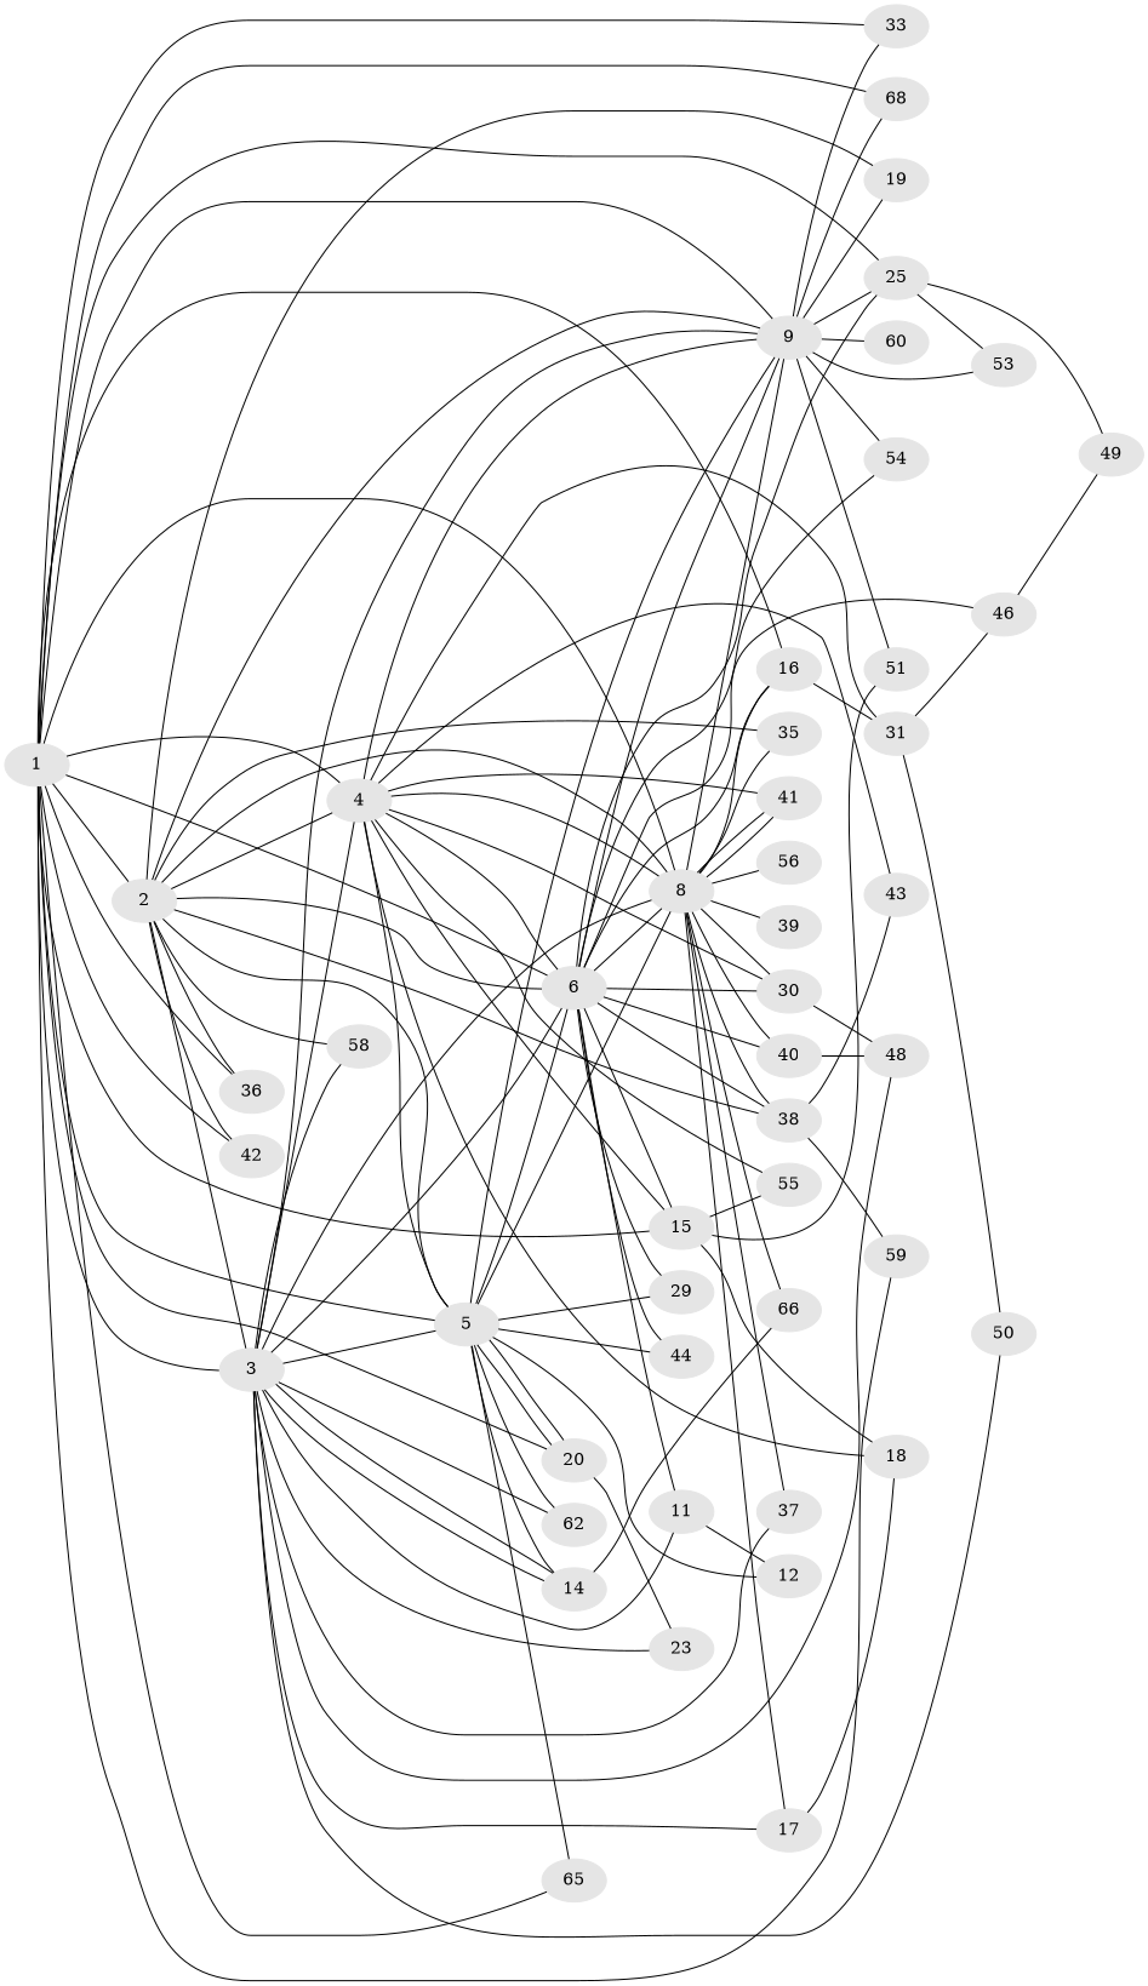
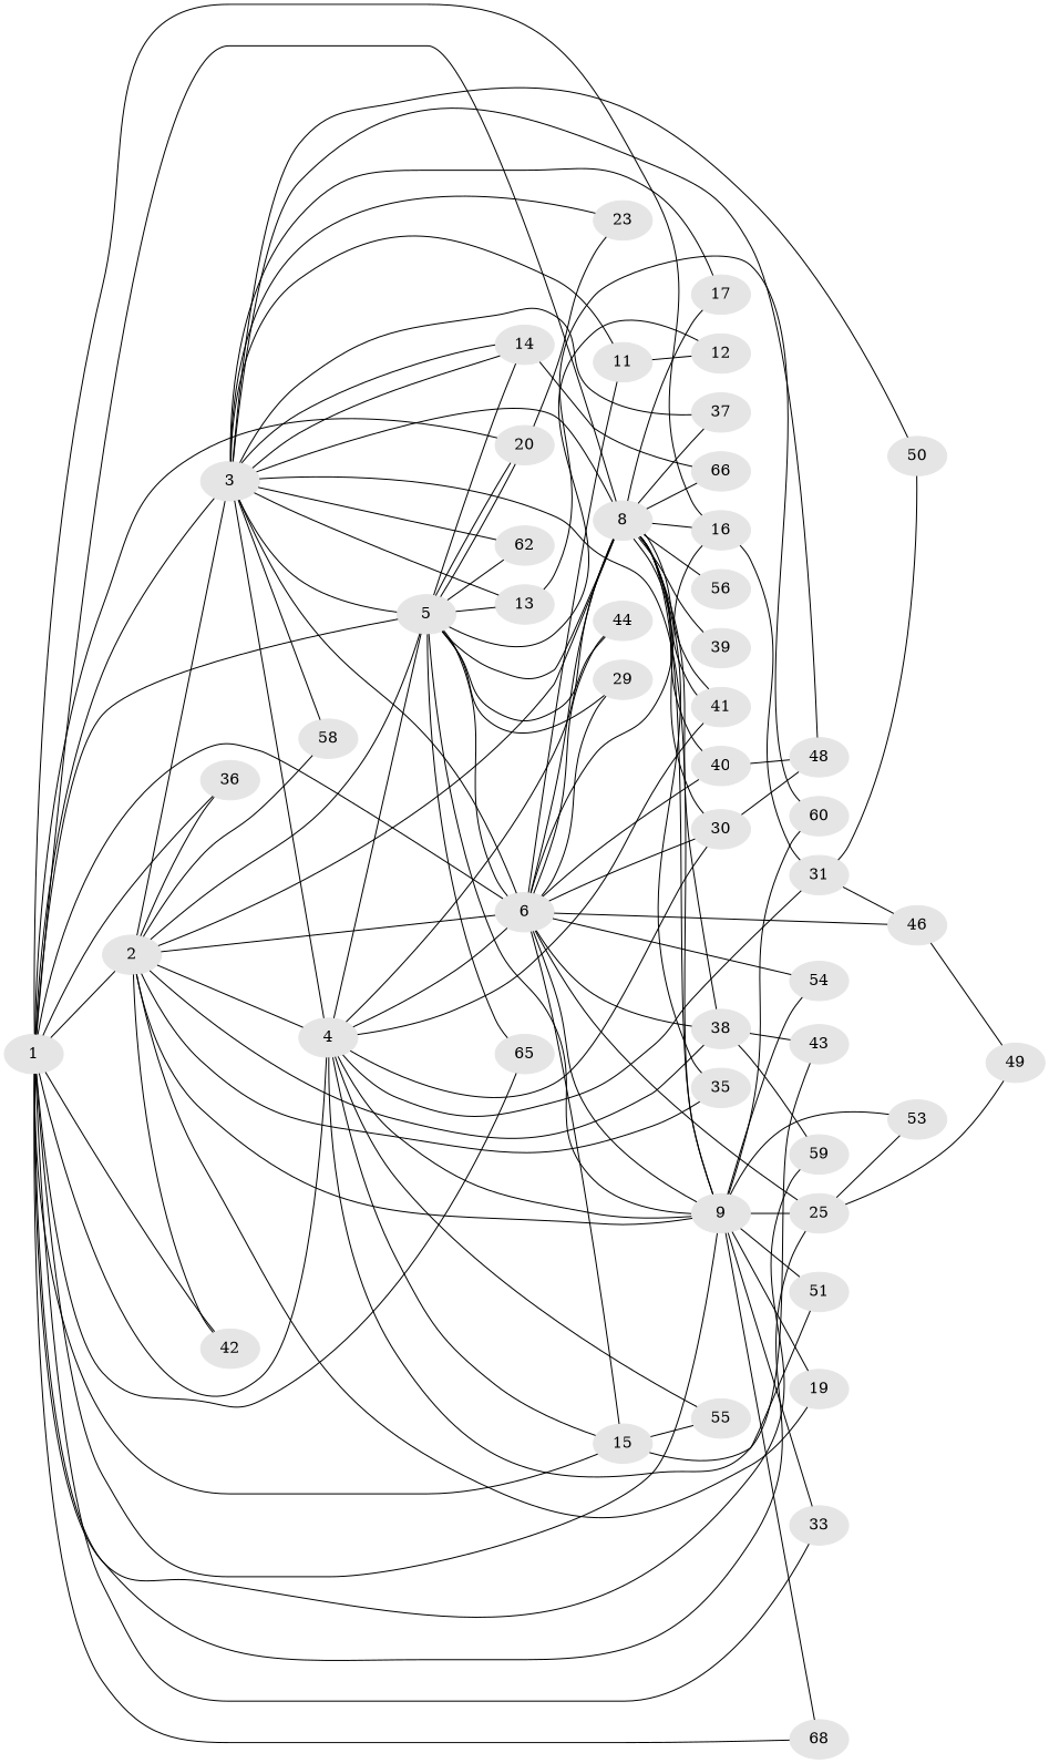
  graph {
    rankdir=LR
    node [color=gray90 style=filled]
    1 [super="+21"]
    2 [super="+26"]
    3 [super="+22"]
    4 [super="+52"]
    5 [super="+61"]
    6 [super="+7"]
    8 [super="+10"]
    9 [super="+28"]
    15 [super="+57"]
    16 [super="+47"]
    20 [super="+69"]
    25 [super="+27"]
    33
    36
    42
    59
    65
    68
    19
    35
    38 [super="+45"]
    58
    11
+   13
    14 [super="+24"]
    17
    23
    37 [super="+67"]
    48 [super="+63"]
    50
    62
-   18 [super="+34"]
    30 [super="+32"]
    31
    41
    43
    55
    12
    29
    44
    46 [super="+64"]
    40
    54
    39
    56
    66
    51
    53
    60
    49
    1 -- 2
    1 -- 3
    1 -- 4
    1 -- 5
    1 -- 6 [weight=2]
    1 -- 8 [weight=2]
    1 -- 9 [weight=2]
    1 -- 15
    1 -- 16
    1 -- 20
    1 -- 25
    1 -- 33
    1 -- 36
    1 -- 42
    1 -- 59
    1 -- 65
    1 -- 68
    2 -- 3 [weight=2]
    2 -- 4
    2 -- 5
    2 -- 6 [weight=2]
    2 -- 8 [weight=2]
    2 -- 9
    2 -- 36
    2 -- 42
    2 -- 19
    2 -- 35
    2 -- 38
    2 -- 58
    3 -- 4
    3 -- 5 [weight=3]
    3 -- 6 [weight=2]
    3 -- 8 [weight=2]
    3 -- 9 [weight=2]
    3 -- 58
    3 -- 11
+   3 -- 13
    3 -- 14
    3 -- 14
    3 -- 17
    3 -- 23
    3 -- 37 [weight=2]
    3 -- 48
    3 -- 50
    3 -- 62
    4 -- 5
    4 -- 6 [weight=2]
    4 -- 8 [weight=2]
    4 -- 9
    4 -- 15
-   4 -- 18
    4 -- 30
    4 -- 31
    4 -- 41
    4 -- 43
    4 -- 55
    5 -- 6 [weight=2]
    5 -- 8 [weight=2]
    5 -- 9
    5 -- 20
    5 -- 20
    5 -- 65
+   5 -- 13
    5 -- 14
    5 -- 62
    5 -- 12
    5 -- 29
    5 -- 44
    6 -- 8 [weight=4]
    6 -- 9 [weight=2]
    6 -- 15
    6 -- 16
    6 -- 25
    6 -- 38
    6 -- 11
    6 -- 30
    6 -- 29
    6 -- 44
    6 -- 46
    6 -- 40
    6 -- 54
    8 -- 9 [weight=2]
    8 -- 16
    8 -- 35
    8 -- 38
    8 -- 17
    8 -- 37
    8 -- 30
    8 -- 41
    8 -- 41
    8 -- 40
    8 -- 39
    8 -- 56 [weight=2]
    8 -- 66
    9 -- 25
    9 -- 33
    9 -- 68
    9 -- 19
    9 -- 54
    9 -- 51
    9 -- 53
    9 -- 60
-   15 -- 18
    15 -- 55
    15 -- 51
    16 -- 31
    20 -- 23
    25 -- 53
    25 -- 49
    38 -- 59
    38 -- 43
    11 -- 12
+   13 -- 60
    14 -- 66
-   17 -- 18
    30 -- 48
    31 -- 50
    31 -- 46
    46 -- 49
    40 -- 48
  }
